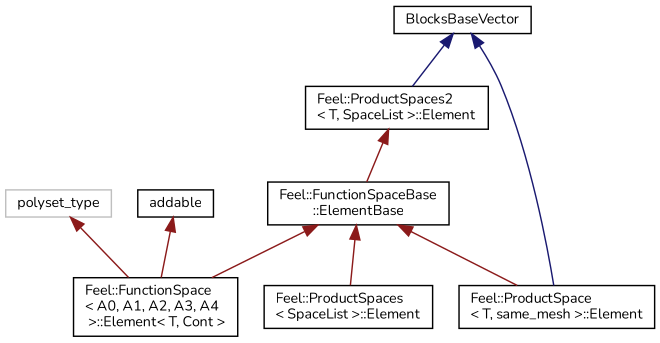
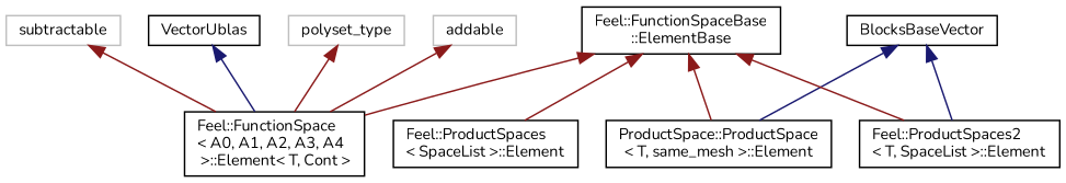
  digraph {
    fontname=Nunito
    rankdir=TB
    node [color=black fillcolor=white fontname=Nunito fontsize=10 shape=record style=filled]
    edge [color=firebrick4 dir=back fontname=Nunito fontsize=10 labelfontname=Helvetica labelfontsize=10 style=solid]
    n1 [color=grey75 height=0.2 label=polyset_type width=0.4]
    n2 [height=0.2 label="Feel::FunctionSpace\l\< A0, A1, A2, A3, A4\l \>::Element\< T, Cont \>" width=0.4]
    n3 [height=0.2 label=BlocksBaseVector width=0.4]
-   n4 [height=0.2 label="Feel::ProductSpace\l\< T, same_mesh \>::Element" width=0.4]
+   n4 [height=0.2 label="ProductSpace::ProductSpace\l\< T, same_mesh \>::Element" width=0.4]
    n5 [height=0.2 label="Feel::ProductSpaces2\l\< T, SpaceList \>::Element" width=0.4]
    n6 [height=0.2 label="Feel::ProductSpaces\l\< SpaceList \>::Element" width=0.4]
-   n7 [height=0.2 label=addable width=0.4]
+   n7 [color=grey75 height=0.2 label=addable width=0.4]
+   n8 [color=grey75 height=0.2 label=subtractable width=0.4]
    n9 [height=0.2 label="Feel::FunctionSpaceBase\l::ElementBase" width=0.4]
+   n10 [height=0.2 label=VectorUblas width=0.4]
    n1 -> n2
    n3 -> n4 [color=midnightblue]
    n3 -> n5 [color=midnightblue]
    n7 -> n2
+   n8 -> n2
    n9 -> n2
    n9 -> n4
-   n5 -> n9
+   n9 -> n5
    n9 -> n6
+   n10 -> n2 [color=midnightblue]
  }
